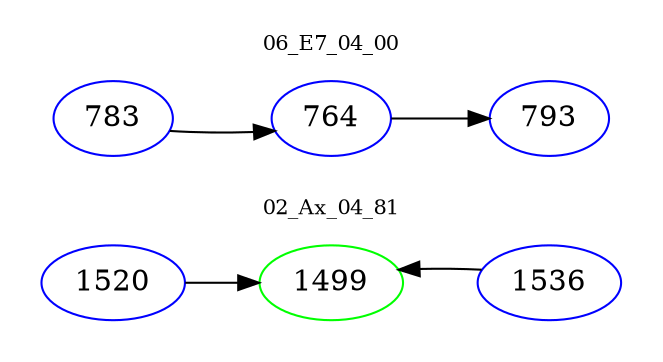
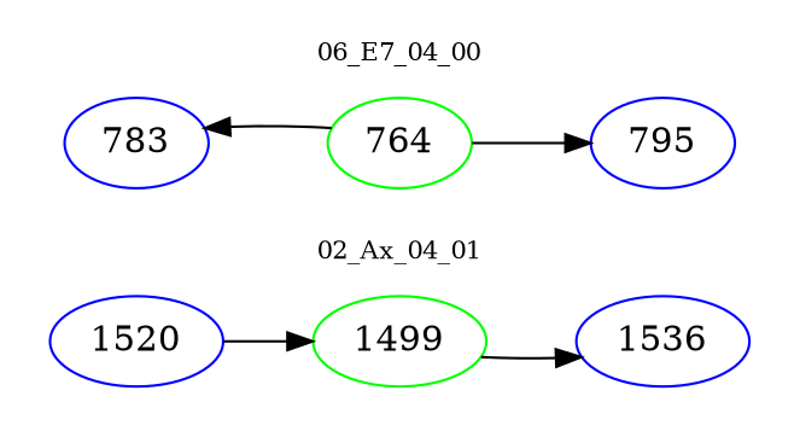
  digraph {
    rankdir=LR
    node [color=blue]
    edge [color=black]
    n1 [label=1520]
    n2 [color=green label=1499]
    n3 [label=1536]
    n4 [label=783]
-   n5 [label=764]
-   n6 [label=793]
+   n5 [color=green label=764]
+   n6 [label=795]
    subgraph cluster_1 {
      color=white
      fontsize=10
-     label="02_Ax_04_81"
+     label="02_Ax_04_01"
      n1
      n2
      n3
    }
    subgraph cluster_2 {
      color=white
      fontsize=10
      label="06_E7_04_00"
      n4
      n5
      n6
    }
    n1 -> n2
-   n3 -> n2
-   n4 -> n5
+   n2 -> n3
+   n5 -> n4
    n5 -> n6
  }
